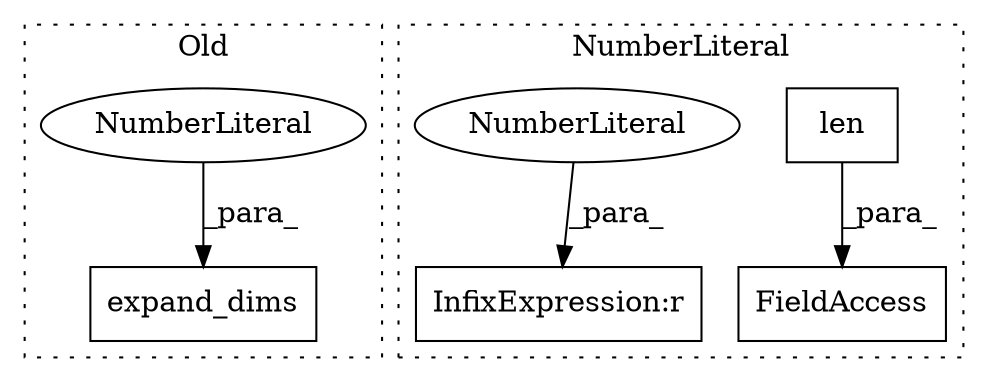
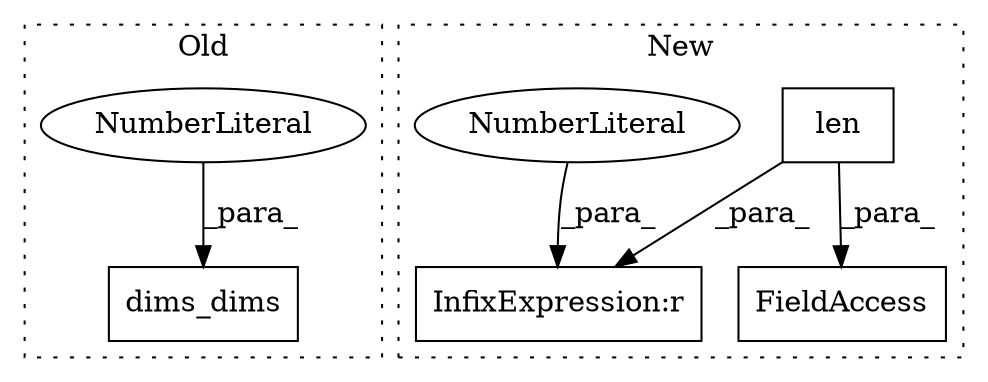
  digraph {
    node [a=32 l=1 shape=box]
-   n1 [l="12,1" label=expand_dims s="1689,1709"]
+   n1 [l="12,1" label=dims_dims s="1689,1709"]
    n2 [a=34 label=NumberLiteral s=1708 shape=ellipse]
    n3 [l="4,1" label=len s="2128,2149"]
    n4 [a=27 l=4 label="InfixExpression:r" s=2181]
    n5 [a=34 label=NumberLiteral s=2185 shape=ellipse]
    n6 [a=22 l=17 label=FieldAccess s=2132]
    subgraph cluster_1 {
      label=Old
      style=dotted
      n1
      n2
    }
    subgraph cluster_2 {
-     label=NumberLiteral
+     label=New
      style=dotted
      n3
      n4
      n5
      n6
    }
    n2 -> n1 [label=_para_]
+   n3 -> n4 [label=_para_]
    n3 -> n6 [label=_para_]
    n5 -> n4 [label=_para_]
  }
